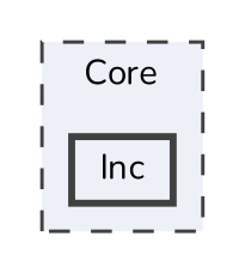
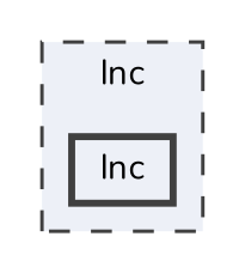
  digraph {
    compound=true
    fontname=Nunito
    n1 [color=grey25 fillcolor="#edf0f7" fontname=Nunito fontsize=10 height=0.2 label=Inc shape=box style="filled,bold" width=0.4]
    subgraph cluster_1 {
      bgcolor="#edf0f7"
      fontsize=10
-     label=Core
+     label=Inc
      pencolor=grey25
      style="filled,dashed"
      n1
    }
  }
